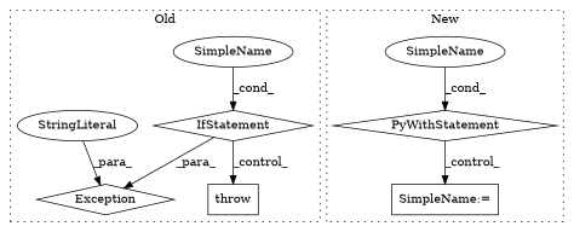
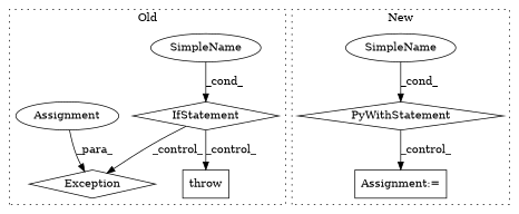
  digraph {
    node [a=42 shape=diamond]
    n1 [a=32 l="10,1" label=Exception s="6543,6676"]
    n2 [a=53 l=6 label=throw s=6537 shape=box]
    n3 [a=25 l="4,2" label=IfStatement s="6208,6230"]
    n4 [label=SimpleName shape=ellipse]
-   n5 [a=45 l=123 label=StringLiteral s=6553 shape=ellipse]
+   n5 [a=45 l=123 label=Assignment s=6553 shape=ellipse]
    n6 [a=104 l="10,2" label=PyWithStatement s="6072,6111"]
-   n7 [a=7 l=1 label="SimpleName:=" s=6143 shape=box]
+   n7 [a=7 l=1 label="Assignment:=" s=6143 shape=box]
    n8 [label=SimpleName shape=ellipse]
    subgraph cluster_1 {
      label=Old
      style=dotted
      n1
      n2
      n3
      n4
      n5
    }
    subgraph cluster_2 {
      label=New
      style=dotted
      n6
      n7
      n8
    }
-   n3 -> n1 [label=_para_]
+   n3 -> n1 [label=_control_]
    n3 -> n2 [label=_control_]
    n4 -> n3 [label=_cond_]
    n5 -> n1 [label=_para_]
    n6 -> n7 [label=_control_]
    n8 -> n6 [label=_cond_]
  }
